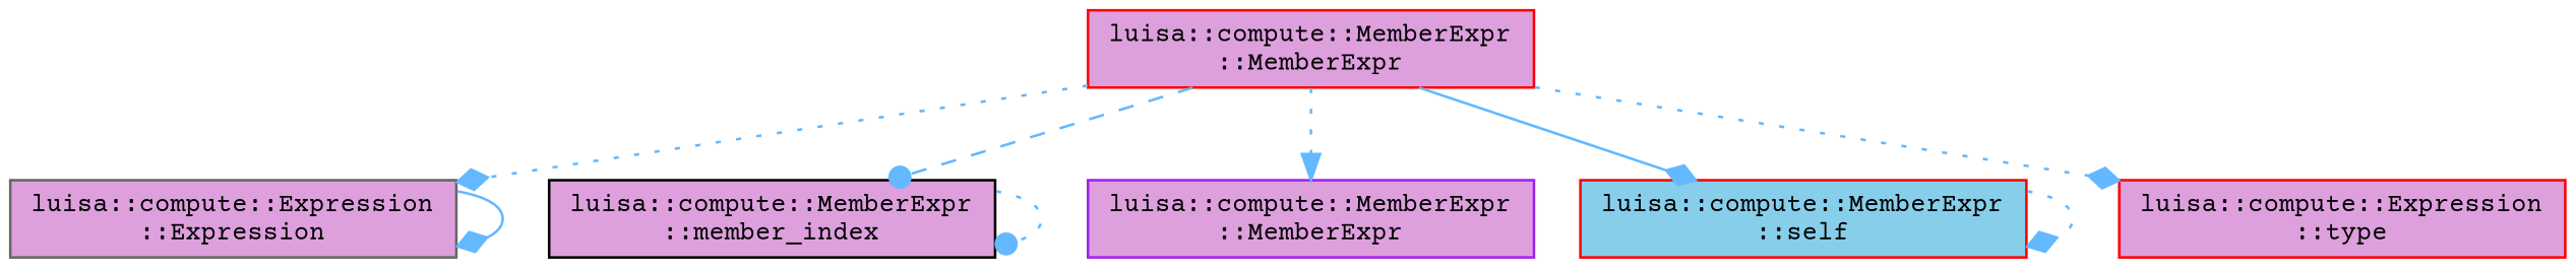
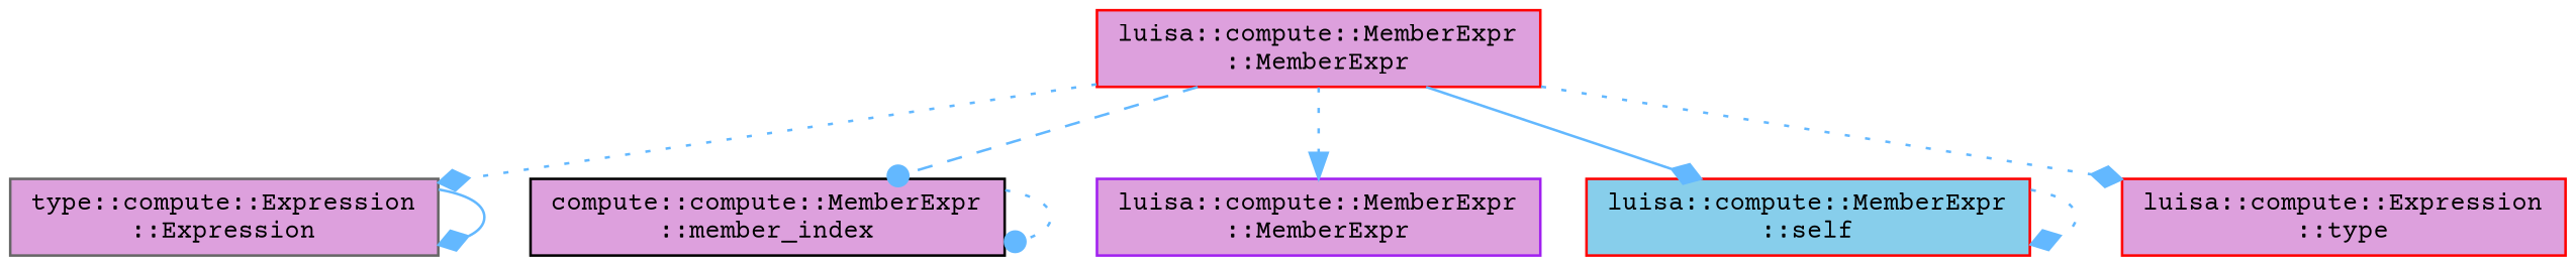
  digraph {
    fontname="Courier Prime"
    rankdir=TB
    node [color=red fillcolor=plum fontname="Courier Prime" fontsize=10 shape=box style=filled]
    edge [arrowhead=diamond color=steelblue1 fontname="Courier Prime" fontsize=10 labelfontname=Helvetica labelfontsize=10 style=dotted]
    n1 [fontcolor=black height=0.2 label="luisa::compute::MemberExpr\l::MemberExpr" width=0.4]
-   n2 [color=gray40 height=0.2 label="luisa::compute::Expression\l::Expression" width=0.4]
-   n3 [color=black height=0.2 label="luisa::compute::MemberExpr\l::member_index" width=0.4]
+   n2 [color=gray40 height=0.2 label="type::compute::Expression\l::Expression" width=0.4]
+   n3 [color=black height=0.2 label="compute::compute::MemberExpr\l::member_index" width=0.4]
    n4 [color=purple height=0.2 label="luisa::compute::MemberExpr\l::MemberExpr" width=0.4]
    n5 [fillcolor=skyblue height=0.2 label="luisa::compute::MemberExpr\l::self" width=0.4]
    n6 [height=0.2 label="luisa::compute::Expression\l::type" width=0.4]
    n1 -> n2
    n1 -> n3 [arrowhead=dot style=dashed]
    n1 -> n4 [arrowhead=normal]
    n1 -> n5 [style=solid]
    n1 -> n6
    n2 -> n2 [style=solid]
    n3 -> n3 [arrowhead=dot]
    n5 -> n5
  }
